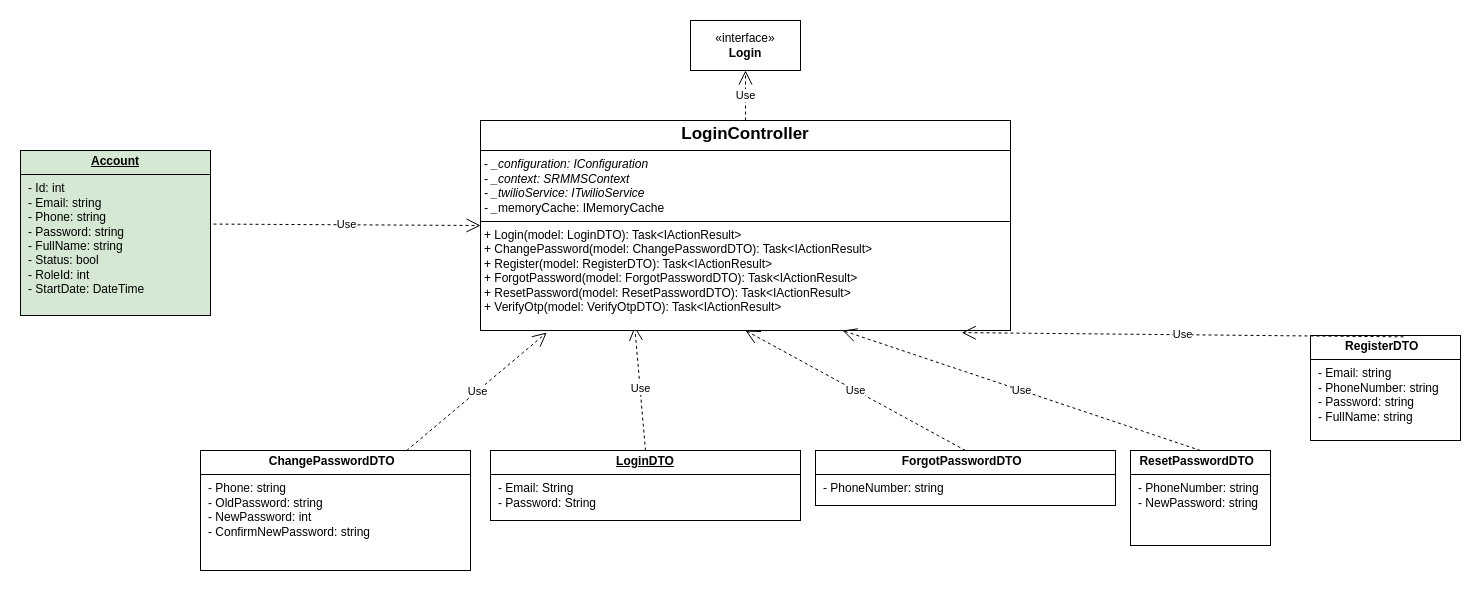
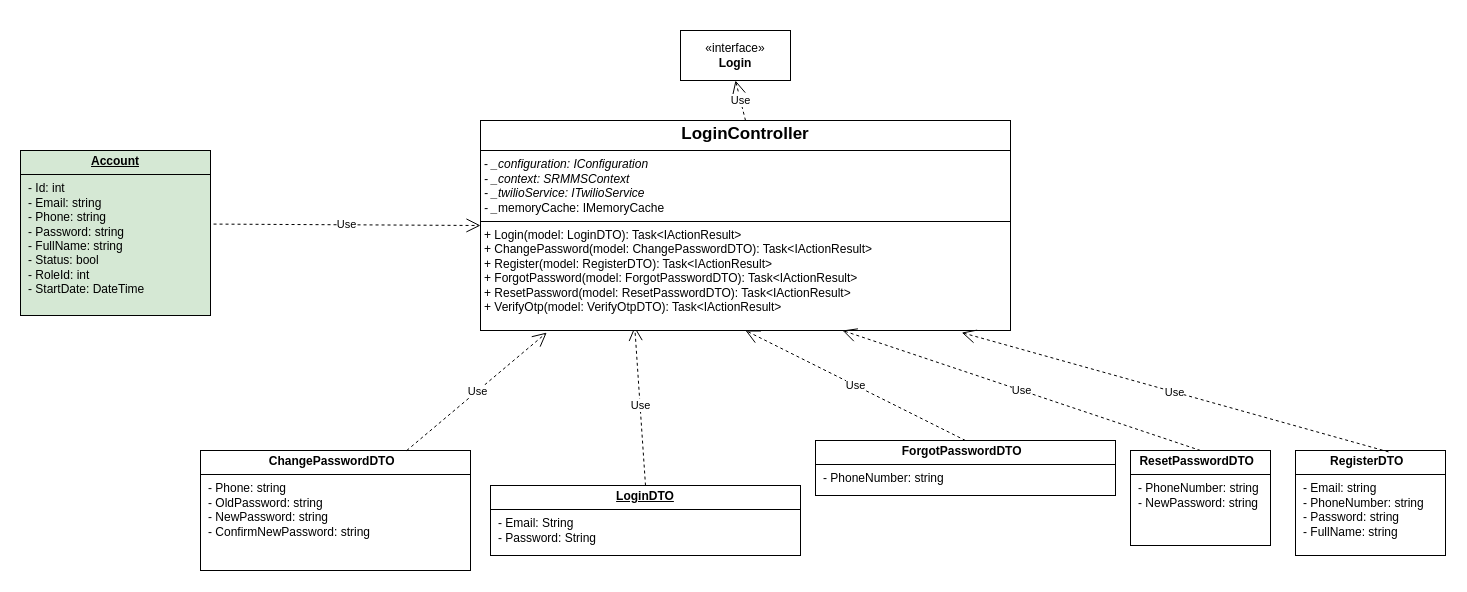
  <mxCell id="0" />
  <mxCell id="1" parent="0" />
- <mxCell id="2" value="«interface»&lt;br&gt;&lt;b&gt;Login&lt;/b&gt;" style="html=1;whiteSpace=wrap;" vertex="1" parent="1"><mxGeometry x="690" y="20" width="110" height="50" as="geometry" /></mxCell>
+ <mxCell id="2" value="«interface»&lt;br&gt;&lt;b&gt;Login&lt;/b&gt;" style="html=1;whiteSpace=wrap;" vertex="1" parent="1"><mxGeometry x="680" y="30" width="110" height="50" as="geometry" /></mxCell>
  <mxCell id="3" value="&lt;p style=&quot;margin: 4px 0px 0px; text-align: center;&quot;&gt;&lt;b&gt;&lt;u&gt;Account&lt;/u&gt;&lt;/b&gt;&lt;/p&gt;&lt;hr size=&quot;1&quot; style=&quot;border-style:solid;&quot;&gt;&lt;p style=&quot;margin:0px;margin-left:8px;&quot;&gt;- Id: int&amp;nbsp;&lt;br&gt;- Email: string&amp;nbsp;&lt;br&gt;- Phone: string&amp;nbsp;&lt;br&gt;- Password: string&amp;nbsp;&lt;br&gt;- FullName: string&amp;nbsp;&lt;br&gt;- Status: bool&amp;nbsp;&lt;br&gt;- RoleId: int&amp;nbsp;&lt;br&gt;- StartDate: DateTime&amp;nbsp;&lt;/p&gt;&lt;p style=&quot;margin:0px;margin-left:8px;&quot;&gt;&lt;br&gt;&lt;/p&gt;" style="verticalAlign=top;align=left;overflow=fill;html=1;whiteSpace=wrap;fillColor=#d5e8d4;" vertex="1" parent="1"><mxGeometry x="20" y="150" width="190" height="165" as="geometry" /></mxCell>
- <mxCell id="4" value="&lt;p style=&quot;text-align: center; margin: 4px 0px 0px;&quot;&gt;&lt;span style=&quot;background-color: initial; text-align: left;&quot;&gt;&lt;b&gt;&lt;u&gt;LoginDTO&lt;/u&gt;&lt;/b&gt;&lt;/span&gt;&lt;br&gt;&lt;/p&gt;&lt;hr size=&quot;1&quot; style=&quot;border-style:solid;&quot;&gt;&lt;p style=&quot;margin:0px;margin-left:8px;&quot;&gt;- Email: String&lt;/p&gt;&lt;p style=&quot;margin:0px;margin-left:8px;&quot;&gt;&lt;span style=&quot;background-color: initial;&quot;&gt;- Password: String&lt;/span&gt;&lt;/p&gt;" style="verticalAlign=top;align=left;overflow=fill;html=1;whiteSpace=wrap;" vertex="1" parent="1"><mxGeometry x="490" y="450" width="310" height="70" as="geometry" /></mxCell>
- <mxCell id="5" value="&lt;p style=&quot;text-align: center; margin: 4px 0px 0px;&quot;&gt;&lt;b&gt;ChangePasswordDTO&amp;nbsp;&lt;/b&gt;&amp;nbsp;&lt;/p&gt;&lt;hr size=&quot;1&quot; style=&quot;border-style:solid;&quot;&gt;&lt;p style=&quot;margin:0px;margin-left:8px;&quot;&gt;- Phone: string&lt;/p&gt;&lt;p style=&quot;margin:0px;margin-left:8px;&quot;&gt;- OldPassword: string&amp;nbsp;&lt;br&gt;- NewPassword: int&amp;nbsp;&lt;br&gt;&lt;span class=&quot;hljs-code&quot;&gt;- ConfirmNewPassword: string&lt;/span&gt;&lt;/p&gt;&lt;p style=&quot;margin:0px;margin-left:8px;&quot;&gt;&lt;br&gt;&lt;/p&gt;" style="verticalAlign=top;align=left;overflow=fill;html=1;whiteSpace=wrap;" vertex="1" parent="1"><mxGeometry x="200" y="450" width="270" height="120" as="geometry" /></mxCell>
+ <mxCell id="4" value="&lt;p style=&quot;text-align: center; margin: 4px 0px 0px;&quot;&gt;&lt;span style=&quot;background-color: initial; text-align: left;&quot;&gt;&lt;b&gt;&lt;u&gt;LoginDTO&lt;/u&gt;&lt;/b&gt;&lt;/span&gt;&lt;br&gt;&lt;/p&gt;&lt;hr size=&quot;1&quot; style=&quot;border-style:solid;&quot;&gt;&lt;p style=&quot;margin:0px;margin-left:8px;&quot;&gt;- Email: String&lt;/p&gt;&lt;p style=&quot;margin:0px;margin-left:8px;&quot;&gt;&lt;span style=&quot;background-color: initial;&quot;&gt;- Password: String&lt;/span&gt;&lt;/p&gt;" style="verticalAlign=top;align=left;overflow=fill;html=1;whiteSpace=wrap;" vertex="1" parent="1"><mxGeometry x="490" y="485" width="310" height="70" as="geometry" /></mxCell>
+ <mxCell id="5" value="&lt;p style=&quot;text-align: center; margin: 4px 0px 0px;&quot;&gt;&lt;b&gt;ChangePasswordDTO&amp;nbsp;&lt;/b&gt;&amp;nbsp;&lt;/p&gt;&lt;hr size=&quot;1&quot; style=&quot;border-style:solid;&quot;&gt;&lt;p style=&quot;margin:0px;margin-left:8px;&quot;&gt;- Phone: string&lt;/p&gt;&lt;p style=&quot;margin:0px;margin-left:8px;&quot;&gt;- OldPassword: string&amp;nbsp;&lt;br&gt;- NewPassword: string&amp;nbsp;&lt;br&gt;&lt;span class=&quot;hljs-code&quot;&gt;- ConfirmNewPassword: string&lt;/span&gt;&lt;/p&gt;&lt;p style=&quot;margin:0px;margin-left:8px;&quot;&gt;&lt;br&gt;&lt;/p&gt;" style="verticalAlign=top;align=left;overflow=fill;html=1;whiteSpace=wrap;" vertex="1" parent="1"><mxGeometry x="200" y="450" width="270" height="120" as="geometry" /></mxCell>
  <mxCell id="6" value="Use" style="endArrow=open;endSize=12;dashed=1;html=1;rounded=0;exitX=1.016;exitY=0.446;exitDx=0;exitDy=0;entryX=0;entryY=0.5;entryDx=0;entryDy=0;exitPerimeter=0;" edge="1" parent="1" source="3" target="10"><mxGeometry width="160" relative="1" as="geometry"><mxPoint x="680" y="370" as="sourcePoint" /><mxPoint x="300.39" y="357.7" as="targetPoint" /></mxGeometry></mxCell>
  <mxCell id="7" value="Use" style="endArrow=open;endSize=12;dashed=1;html=1;rounded=0;exitX=0.5;exitY=0;exitDx=0;exitDy=0;entryX=0.5;entryY=1;entryDx=0;entryDy=0;" edge="1" parent="1" source="10" target="2"><mxGeometry width="160" relative="1" as="geometry"><mxPoint x="770" y="367" as="sourcePoint" /><mxPoint x="1210" y="-290" as="targetPoint" /></mxGeometry></mxCell>
  <mxCell id="8" value="Use" style="endArrow=open;endSize=12;dashed=1;html=1;rounded=0;entryX=0.125;entryY=1.01;entryDx=0;entryDy=0;entryPerimeter=0;" edge="1" parent="1" source="5" target="10"><mxGeometry width="160" relative="1" as="geometry"><mxPoint x="710" y="550" as="sourcePoint" /><mxPoint x="549" y="801.6" as="targetPoint" /></mxGeometry></mxCell>
  <mxCell id="9" value="Use" style="endArrow=open;endSize=12;dashed=1;html=1;rounded=0;entryX=0.291;entryY=0.981;entryDx=0;entryDy=0;exitX=0.5;exitY=0;exitDx=0;exitDy=0;entryPerimeter=0;" edge="1" parent="1" source="4" target="10"><mxGeometry width="160" relative="1" as="geometry"><mxPoint x="710" y="450" as="sourcePoint" /><mxPoint x="605" y="800.32" as="targetPoint" /></mxGeometry></mxCell>
  <mxCell id="10" value="&lt;p style=&quot;margin:0px;margin-top:4px;text-align:center;&quot;&gt;&lt;b style=&quot;&quot;&gt;&lt;font style=&quot;font-size: 17px;&quot;&gt;LoginController&lt;/font&gt;&lt;/b&gt;&lt;/p&gt;&lt;hr size=&quot;1&quot; style=&quot;border-style:solid;&quot;&gt;&lt;p style=&quot;margin:0px;margin-left:4px;&quot;&gt;-&amp;nbsp;&lt;span style=&quot;font-style: italic;&quot;&gt;_configuration: IConfiguration&amp;nbsp;&lt;br&gt;&lt;/span&gt;&lt;span style=&quot;font-style: italic;&quot;&gt;- _context: SRMMSContext&amp;nbsp;&lt;br&gt;&lt;/span&gt;&lt;span style=&quot;font-style: italic;&quot;&gt;- _twilioService: ITwilioService&amp;nbsp;&lt;br&gt;&lt;/span&gt;&lt;span style=&quot;font-style: italic;&quot;&gt;- _&lt;/span&gt;memoryCache: IMemoryCache&lt;/p&gt;&lt;hr size=&quot;1&quot; style=&quot;border-style:solid;&quot;&gt;&lt;p style=&quot;margin:0px;margin-left:4px;&quot;&gt;+ Login(model: LoginDTO): Task&amp;lt;IActionResult&amp;gt;&amp;nbsp;&lt;br&gt;+ ChangePassword(model: ChangePasswordDTO): Task&amp;lt;IActionResult&amp;gt;&amp;nbsp;&lt;br&gt;+ Register(model: RegisterDTO): Task&amp;lt;IActionResult&amp;gt;&amp;nbsp;&lt;br&gt;+ ForgotPassword(model: ForgotPasswordDTO): Task&amp;lt;IActionResult&amp;gt;&amp;nbsp;&lt;br&gt;+ ResetPassword(model: ResetPasswordDTO): Task&amp;lt;IActionResult&amp;gt;&amp;nbsp;&lt;br&gt;+ VerifyOtp(model: VerifyOtpDTO): Task&amp;lt;IActionResult&amp;gt;&lt;/p&gt;" style="verticalAlign=top;align=left;overflow=fill;html=1;whiteSpace=wrap;" vertex="1" parent="1"><mxGeometry x="480" y="120" width="530" height="210" as="geometry" /></mxCell>
- <mxCell id="11" value="&lt;p style=&quot;text-align: center; margin: 4px 0px 0px;&quot;&gt;&lt;b style=&quot;background-color: initial;&quot;&gt;ForgotPasswordDTO&lt;/b&gt;&lt;b&gt;&amp;nbsp;&lt;/b&gt;&amp;nbsp;&lt;/p&gt;&lt;hr size=&quot;1&quot; style=&quot;border-style:solid;&quot;&gt;&lt;p style=&quot;margin:0px;margin-left:8px;&quot;&gt;- PhoneNumber: string&lt;/p&gt;" style="verticalAlign=top;align=left;overflow=fill;html=1;whiteSpace=wrap;" vertex="1" parent="1"><mxGeometry x="815" y="450" width="300" height="55" as="geometry" /></mxCell>
+ <mxCell id="11" value="&lt;p style=&quot;text-align: center; margin: 4px 0px 0px;&quot;&gt;&lt;b style=&quot;background-color: initial;&quot;&gt;ForgotPasswordDTO&lt;/b&gt;&lt;b&gt;&amp;nbsp;&lt;/b&gt;&amp;nbsp;&lt;/p&gt;&lt;hr size=&quot;1&quot; style=&quot;border-style:solid;&quot;&gt;&lt;p style=&quot;margin:0px;margin-left:8px;&quot;&gt;- PhoneNumber: string&lt;/p&gt;" style="verticalAlign=top;align=left;overflow=fill;html=1;whiteSpace=wrap;" vertex="1" parent="1"><mxGeometry x="815" y="440" width="300" height="55" as="geometry" /></mxCell>
  <mxCell id="12" value="&lt;p style=&quot;text-align: center; margin: 4px 0px 0px;&quot;&gt;&lt;b style=&quot;background-color: initial;&quot;&gt;ResetPasswordDTO&lt;/b&gt;&lt;b&gt;&amp;nbsp;&lt;/b&gt;&amp;nbsp;&lt;/p&gt;&lt;hr size=&quot;1&quot; style=&quot;border-style:solid;&quot;&gt;&lt;p style=&quot;margin:0px;margin-left:8px;&quot;&gt;- PhoneNumber: string&amp;nbsp;&lt;/p&gt;&lt;p style=&quot;margin:0px;margin-left:8px;&quot;&gt;- NewPassword: string&amp;nbsp;&lt;/p&gt;" style="verticalAlign=top;align=left;overflow=fill;html=1;whiteSpace=wrap;" vertex="1" parent="1"><mxGeometry x="1130" y="450" width="140" height="95" as="geometry" /></mxCell>
- <mxCell id="13" value="&lt;p style=&quot;text-align: center; margin: 4px 0px 0px;&quot;&gt;&lt;b style=&quot;background-color: initial;&quot;&gt;RegisterDTO&lt;/b&gt;&lt;b&gt;&amp;nbsp;&lt;/b&gt;&amp;nbsp;&lt;/p&gt;&lt;hr size=&quot;1&quot; style=&quot;border-style:solid;&quot;&gt;&lt;p style=&quot;margin:0px;margin-left:8px;&quot;&gt;&lt;span style=&quot;background-color: initial;&quot;&gt;- Email: string&lt;br&gt;&lt;/span&gt;&lt;span style=&quot;background-color: initial;&quot;&gt;- PhoneNumber: string&amp;nbsp;&lt;/span&gt;&lt;/p&gt;&lt;p style=&quot;margin:0px;margin-left:8px;&quot;&gt;&lt;span style=&quot;background-color: initial;&quot;&gt;- Password: string&amp;nbsp;&lt;br&gt;&lt;/span&gt;&lt;span style=&quot;background-color: initial;&quot;&gt;- FullName: string&lt;/span&gt;&lt;span style=&quot;background-color: initial;&quot;&gt;&amp;nbsp;&lt;/span&gt;&lt;/p&gt;" style="verticalAlign=top;align=left;overflow=fill;html=1;whiteSpace=wrap;" vertex="1" parent="1"><mxGeometry x="1310" y="335" width="150" height="105" as="geometry" /></mxCell>
+ <mxCell id="13" value="&lt;p style=&quot;text-align: center; margin: 4px 0px 0px;&quot;&gt;&lt;b style=&quot;background-color: initial;&quot;&gt;RegisterDTO&lt;/b&gt;&lt;b&gt;&amp;nbsp;&lt;/b&gt;&amp;nbsp;&lt;/p&gt;&lt;hr size=&quot;1&quot; style=&quot;border-style:solid;&quot;&gt;&lt;p style=&quot;margin:0px;margin-left:8px;&quot;&gt;&lt;span style=&quot;background-color: initial;&quot;&gt;- Email: string&lt;br&gt;&lt;/span&gt;&lt;span style=&quot;background-color: initial;&quot;&gt;- PhoneNumber: string&amp;nbsp;&lt;/span&gt;&lt;/p&gt;&lt;p style=&quot;margin:0px;margin-left:8px;&quot;&gt;&lt;span style=&quot;background-color: initial;&quot;&gt;- Password: string&amp;nbsp;&lt;br&gt;&lt;/span&gt;&lt;span style=&quot;background-color: initial;&quot;&gt;- FullName: string&lt;/span&gt;&lt;span style=&quot;background-color: initial;&quot;&gt;&amp;nbsp;&lt;/span&gt;&lt;/p&gt;" style="verticalAlign=top;align=left;overflow=fill;html=1;whiteSpace=wrap;" vertex="1" parent="1"><mxGeometry x="1295" y="450" width="150" height="105" as="geometry" /></mxCell>
  <mxCell id="14" value="Use" style="endArrow=open;endSize=12;dashed=1;html=1;rounded=0;entryX=0.5;entryY=1;entryDx=0;entryDy=0;exitX=0.5;exitY=0;exitDx=0;exitDy=0;" edge="1" parent="1" source="11" target="10"><mxGeometry width="160" relative="1" as="geometry"><mxPoint x="465" y="855" as="sourcePoint" /><mxPoint x="820" y="800.32" as="targetPoint" /></mxGeometry></mxCell>
  <mxCell id="15" value="Use" style="endArrow=open;endSize=12;dashed=1;html=1;rounded=0;entryX=0.683;entryY=1;entryDx=0;entryDy=0;exitX=0.5;exitY=0;exitDx=0;exitDy=0;entryPerimeter=0;" edge="1" parent="1" source="12" target="10"><mxGeometry width="160" relative="1" as="geometry"><mxPoint x="800" y="855" as="sourcePoint" /><mxPoint x="954" y="803.68" as="targetPoint" /></mxGeometry></mxCell>
  <mxCell id="16" value="Use" style="endArrow=open;endSize=12;dashed=1;html=1;rounded=0;entryX=0.908;entryY=1.01;entryDx=0;entryDy=0;exitX=0.62;exitY=0.013;exitDx=0;exitDy=0;entryPerimeter=0;exitPerimeter=0;" edge="1" parent="1" source="13" target="10"><mxGeometry width="160" relative="1" as="geometry"><mxPoint x="1030" y="855" as="sourcePoint" /><mxPoint x="994" y="750.4" as="targetPoint" /></mxGeometry></mxCell>
